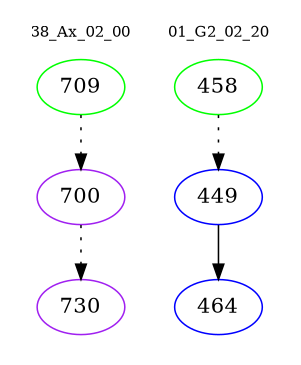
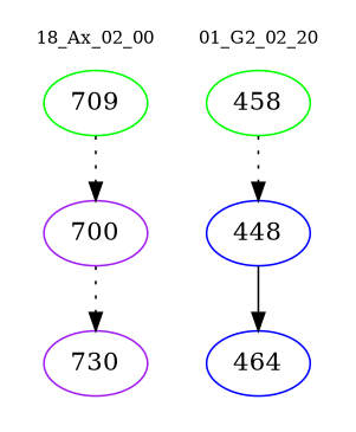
  digraph {
    node [color=green]
    edge [color=black style=dotted]
    n1 [label=709]
    n2 [color=purple label=700]
    n3 [color=purple label=730]
    n4 [label=458]
-   n5 [color=blue label=449]
+   n5 [color=blue label=448]
    n6 [color=blue label=464]
    subgraph cluster_1 {
      color=white
      fontsize=10
-     label="38_Ax_02_00"
+     label="18_Ax_02_00"
      n1
      n2
      n3
    }
    subgraph cluster_2 {
      color=white
      fontsize=10
      label="01_G2_02_20"
      n4
      n5
      n6
    }
    n1 -> n2
    n2 -> n3
    n4 -> n5
    n5 -> n6 [style=solid]
  }
